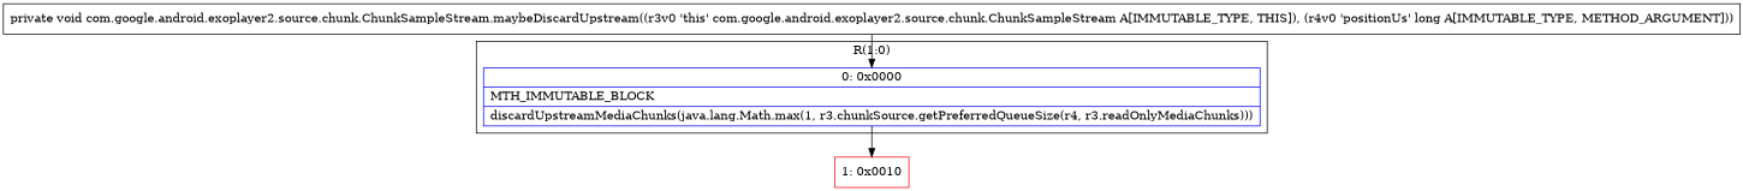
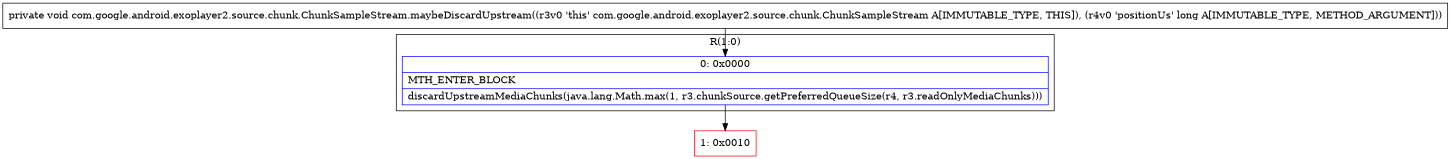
  digraph {
    node [shape=record]
-   n1 [color=blue label="{0\:\ 0x0000|MTH_IMMUTABLE_BLOCK\l|discardUpstreamMediaChunks(java.lang.Math.max(1, r3.chunkSource.getPreferredQueueSize(r4, r3.readOnlyMediaChunks)))\l}"]
+   n1 [color=blue label="{0\:\ 0x0000|MTH_ENTER_BLOCK\l|discardUpstreamMediaChunks(java.lang.Math.max(1, r3.chunkSource.getPreferredQueueSize(r4, r3.readOnlyMediaChunks)))\l}"]
    n2 [color=red label="{1\:\ 0x0010}"]
    n3 [label="{private void com.google.android.exoplayer2.source.chunk.ChunkSampleStream.maybeDiscardUpstream((r3v0 'this' com.google.android.exoplayer2.source.chunk.ChunkSampleStream A[IMMUTABLE_TYPE, THIS]), (r4v0 'positionUs' long A[IMMUTABLE_TYPE, METHOD_ARGUMENT])) }"]
    subgraph cluster_1 {
      label="R(1:0)"
      n1
    }
    n1 -> n2
    n3 -> n1
  }
